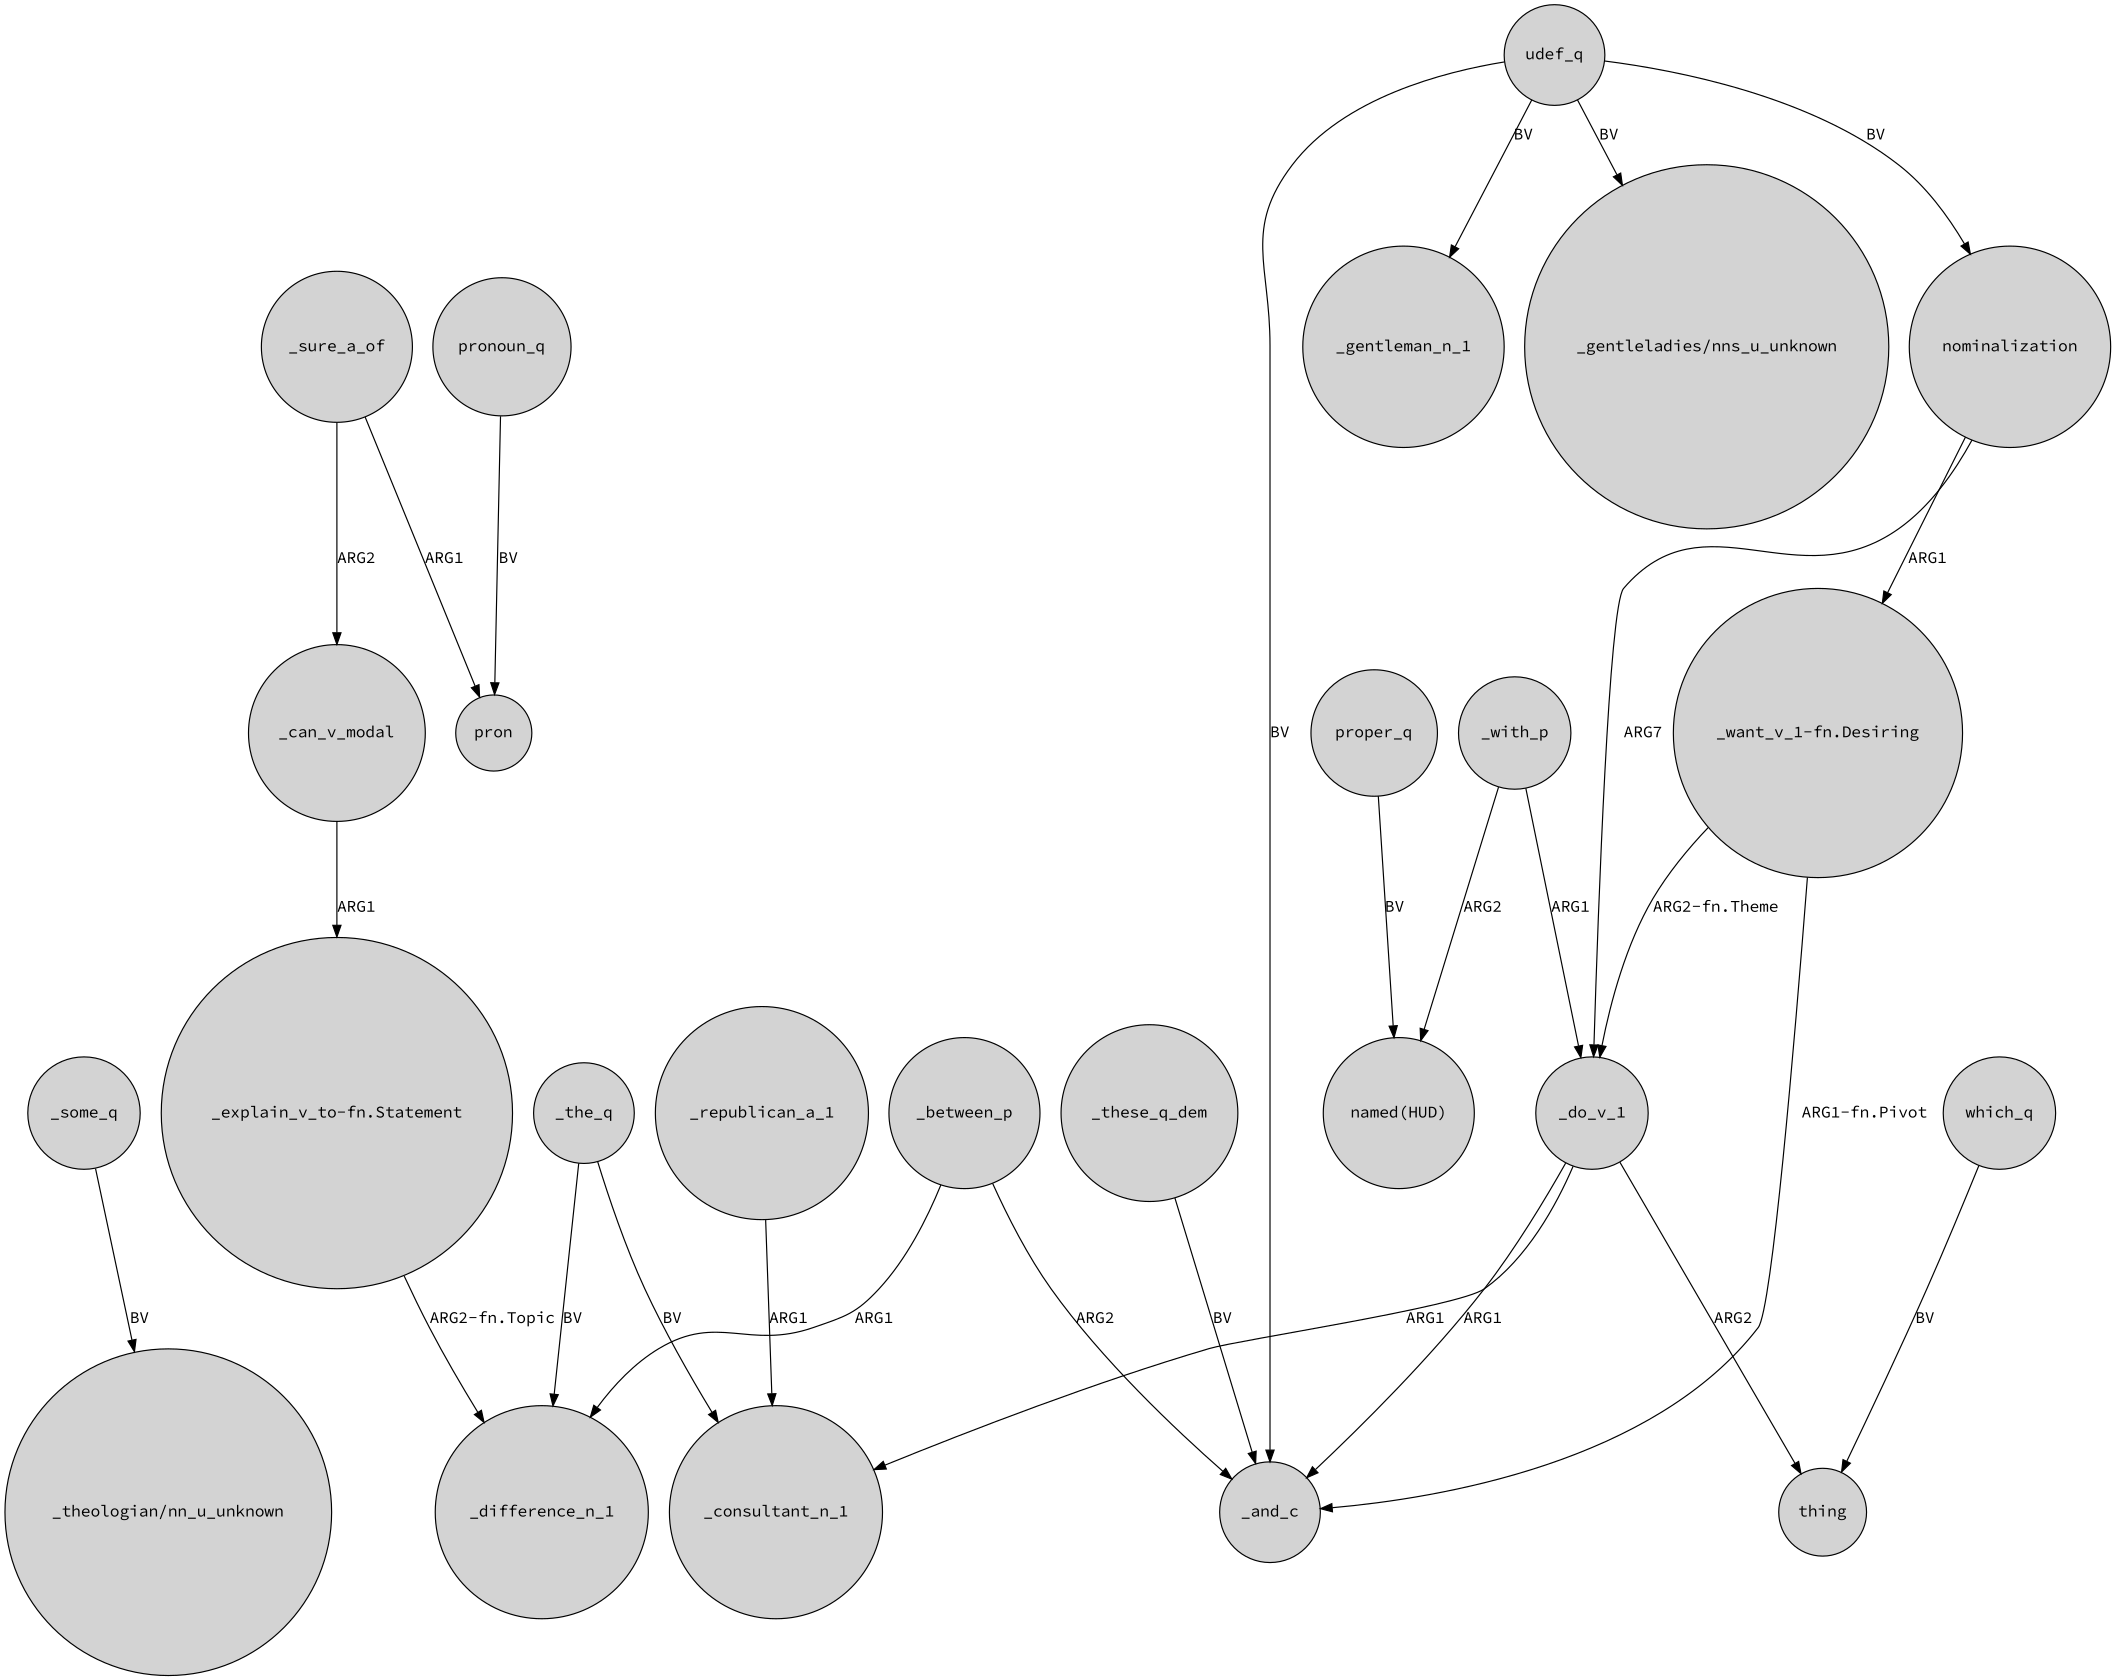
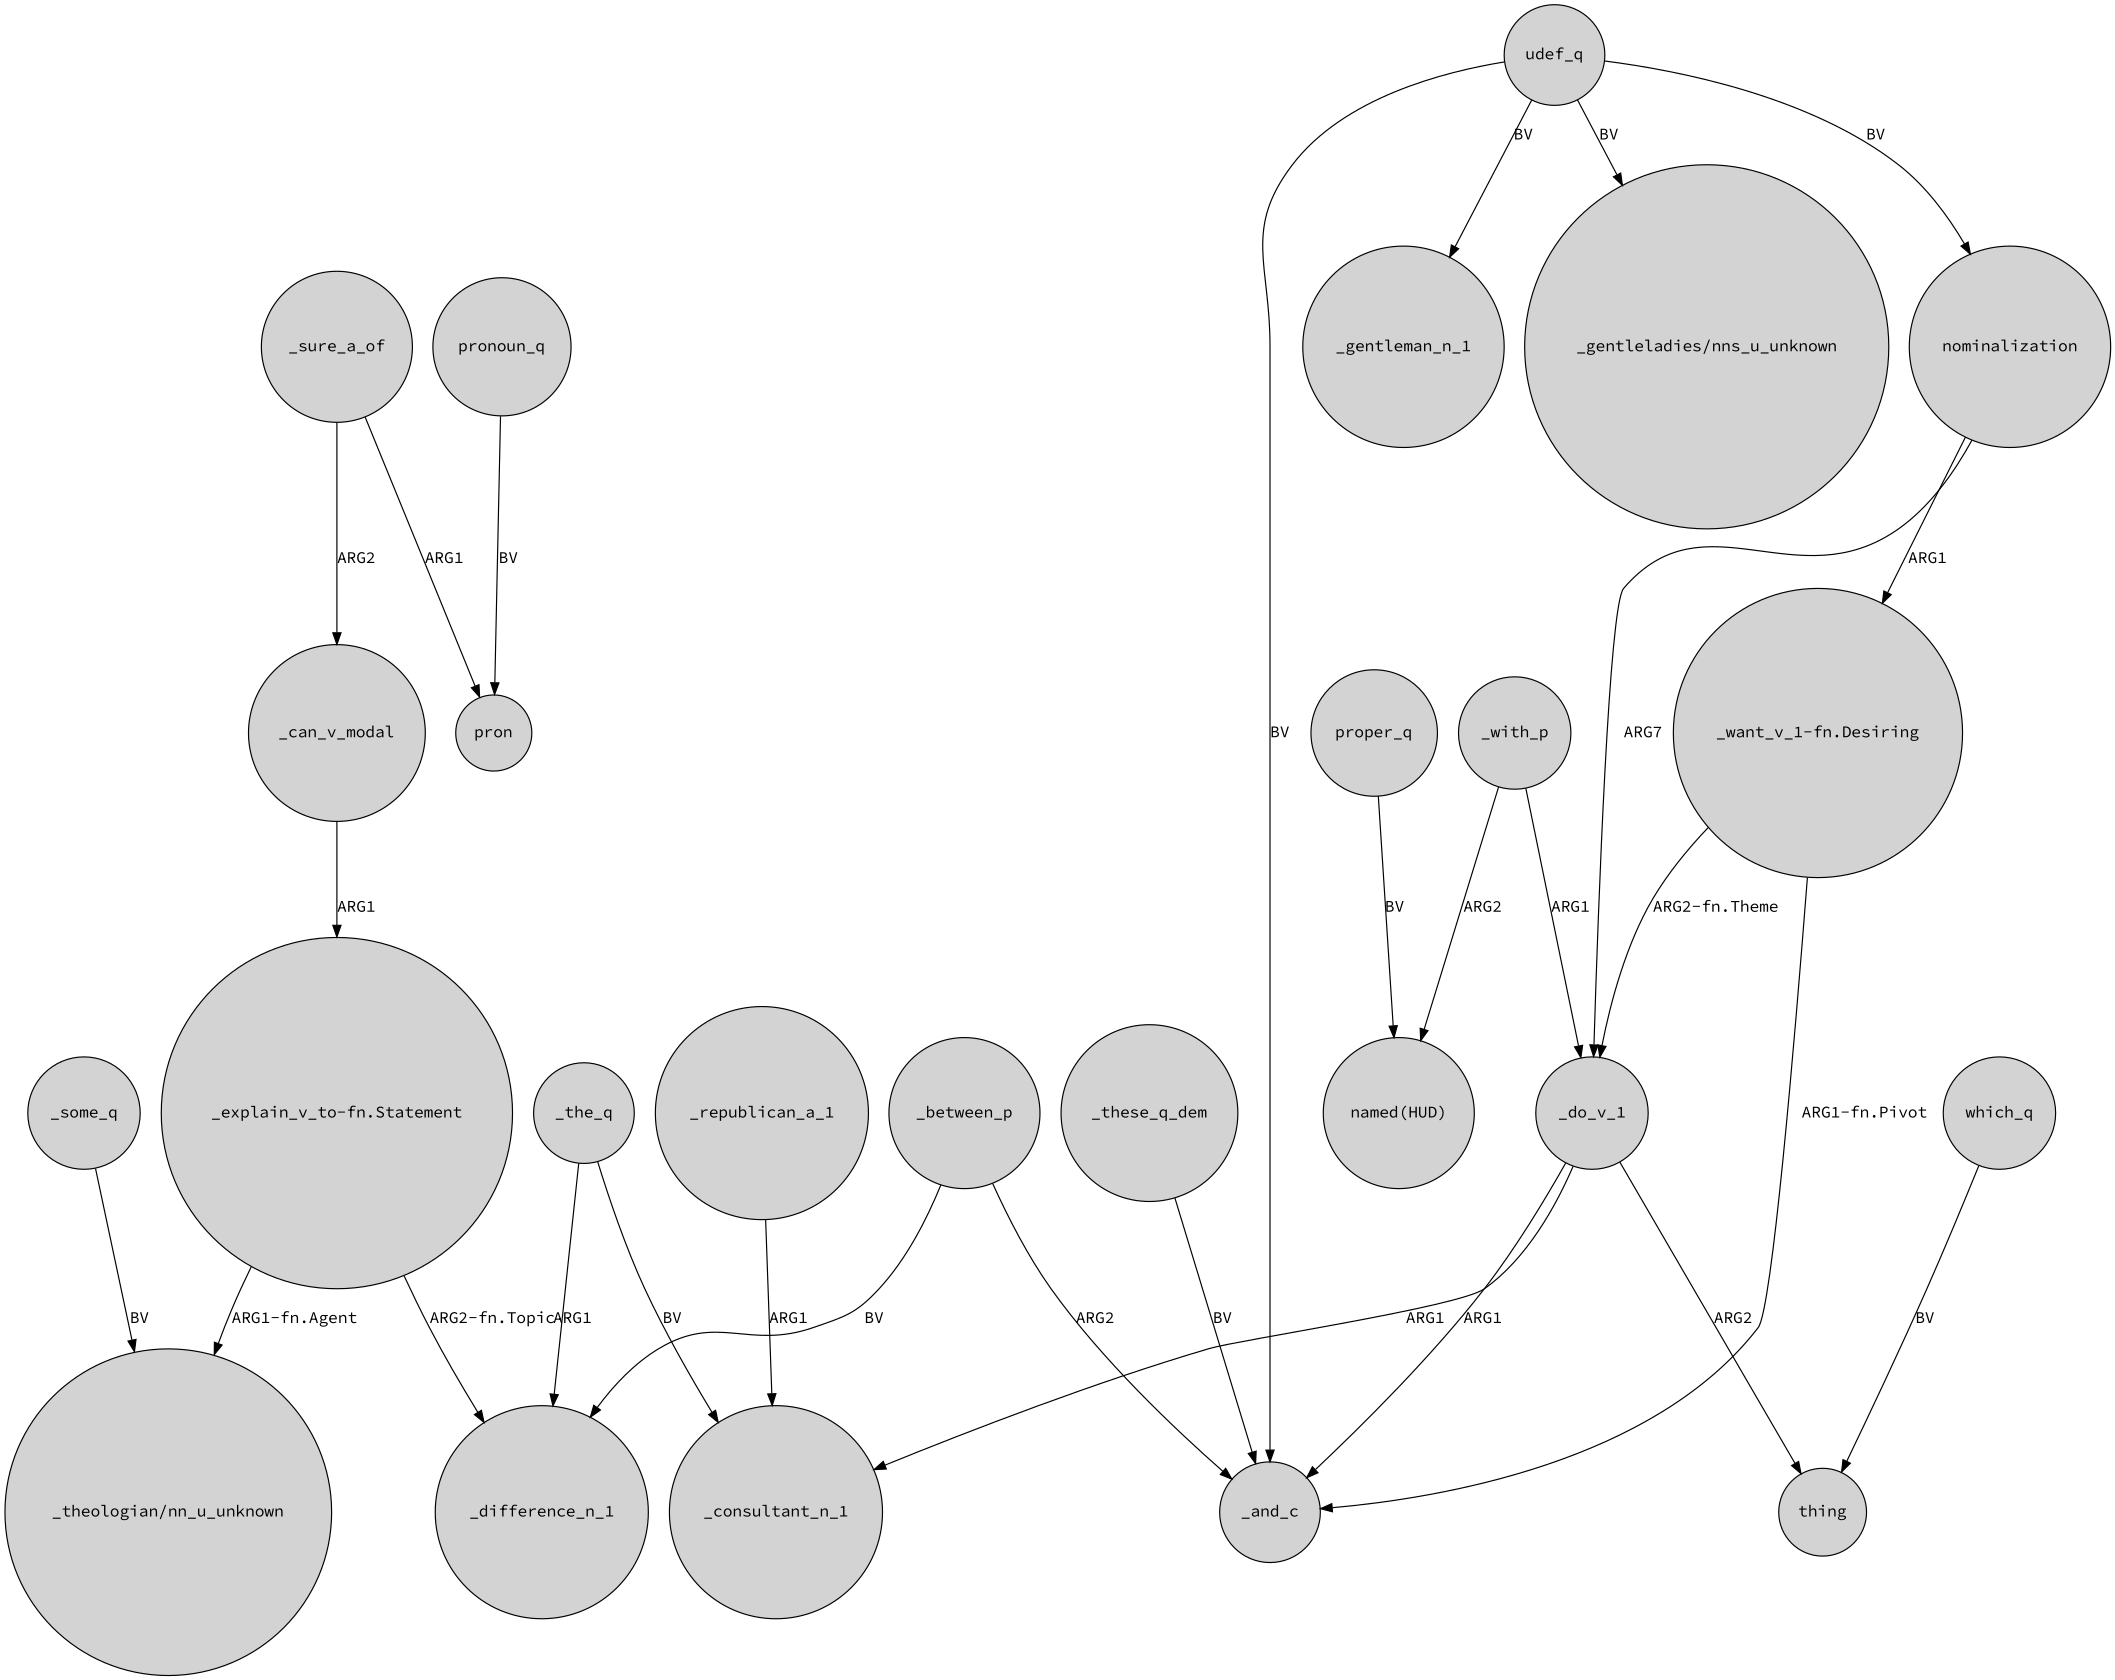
  digraph {
    fontname="Source Code Pro"
    node [fontname="Source Code Pro" shape=circle style=filled]
    edge [fontname="Source Code Pro"]
    "_explain_v_to-fn.Statement"
    "_theologian/nn_u_unknown"
    _difference_n_1
    "_want_v_1-fn.Desiring"
    _do_v_1
    _and_c
    _consultant_n_1
    thing
    proper_q
    "named(HUD)"
    _can_v_modal
    _sure_a_of
    pron
    nominalization
    udef_q
    _gentleman_n_1
    "_gentleladies/nns_u_unknown"
    _with_p
    _these_q_dem
    pronoun_q
    _the_q
    _between_p
    _republican_a_1
    _some_q
    which_q
+   "_explain_v_to-fn.Statement" -> "_theologian/nn_u_unknown" [label="ARG1-fn.Agent"]
    "_explain_v_to-fn.Statement" -> _difference_n_1 [label="ARG2-fn.Topic"]
    "_want_v_1-fn.Desiring" -> _do_v_1 [label="ARG2-fn.Theme"]
    "_want_v_1-fn.Desiring" -> _and_c [label="ARG1-fn.Pivot"]
    _do_v_1 -> _and_c [label=ARG1]
    _do_v_1 -> _consultant_n_1 [label=ARG1]
    _do_v_1 -> thing [label=ARG2]
    proper_q -> "named(HUD)" [label=BV]
    _can_v_modal -> "_explain_v_to-fn.Statement" [label=ARG1]
    _sure_a_of -> _can_v_modal [label=ARG2]
    _sure_a_of -> pron [label=ARG1]
    nominalization -> "_want_v_1-fn.Desiring" [label=ARG1]
    nominalization -> _do_v_1 [label=ARG7]
    udef_q -> _and_c [label=BV]
    udef_q -> nominalization [label=BV]
    udef_q -> _gentleman_n_1 [label=BV]
    udef_q -> "_gentleladies/nns_u_unknown" [label=BV]
    _with_p -> _do_v_1 [label=ARG1]
    _with_p -> "named(HUD)" [label=ARG2]
    _these_q_dem -> _and_c [label=BV]
    pronoun_q -> pron [label=BV]
-   _the_q -> _difference_n_1 [label=BV]
+   _the_q -> _difference_n_1 [label=ARG1]
    _the_q -> _consultant_n_1 [label=BV]
-   _between_p -> _difference_n_1 [label=ARG1]
+   _between_p -> _difference_n_1 [label=BV]
    _between_p -> _and_c [label=ARG2]
    _republican_a_1 -> _consultant_n_1 [label=ARG1]
    _some_q -> "_theologian/nn_u_unknown" [label=BV]
    which_q -> thing [label=BV]
  }
